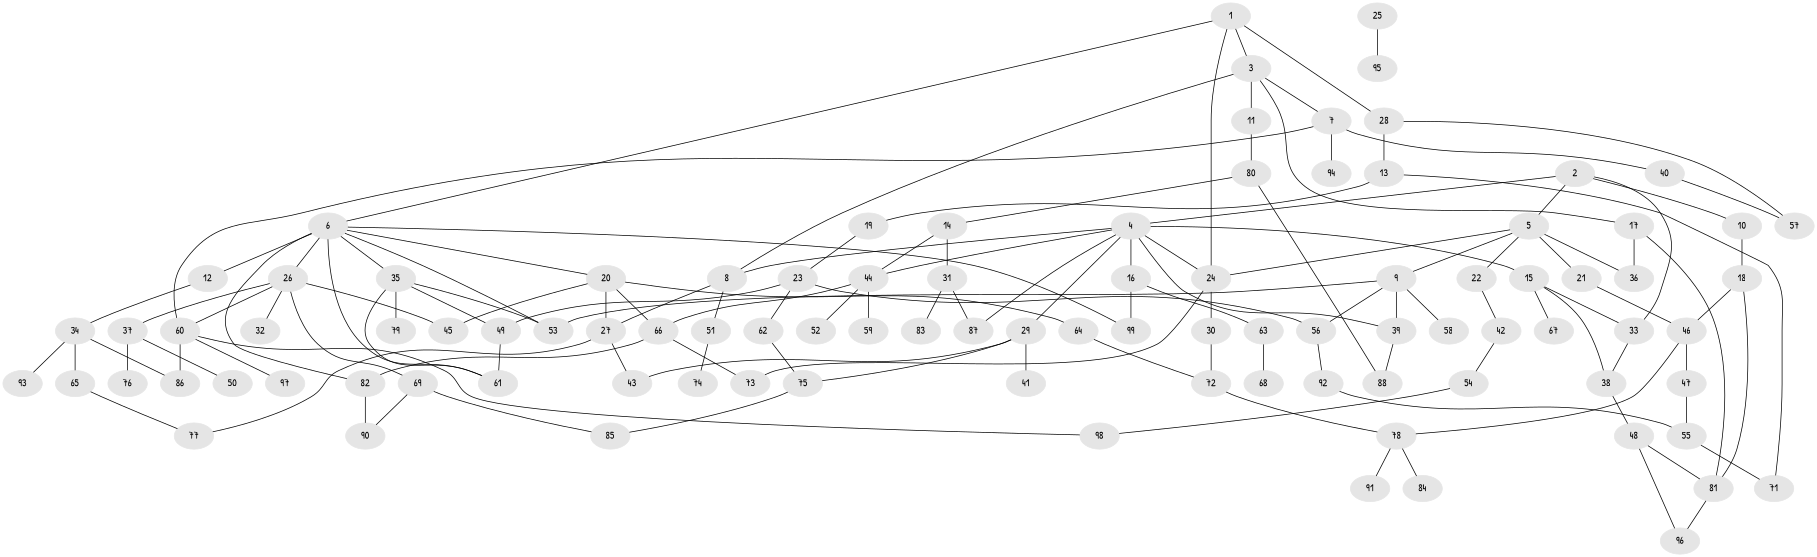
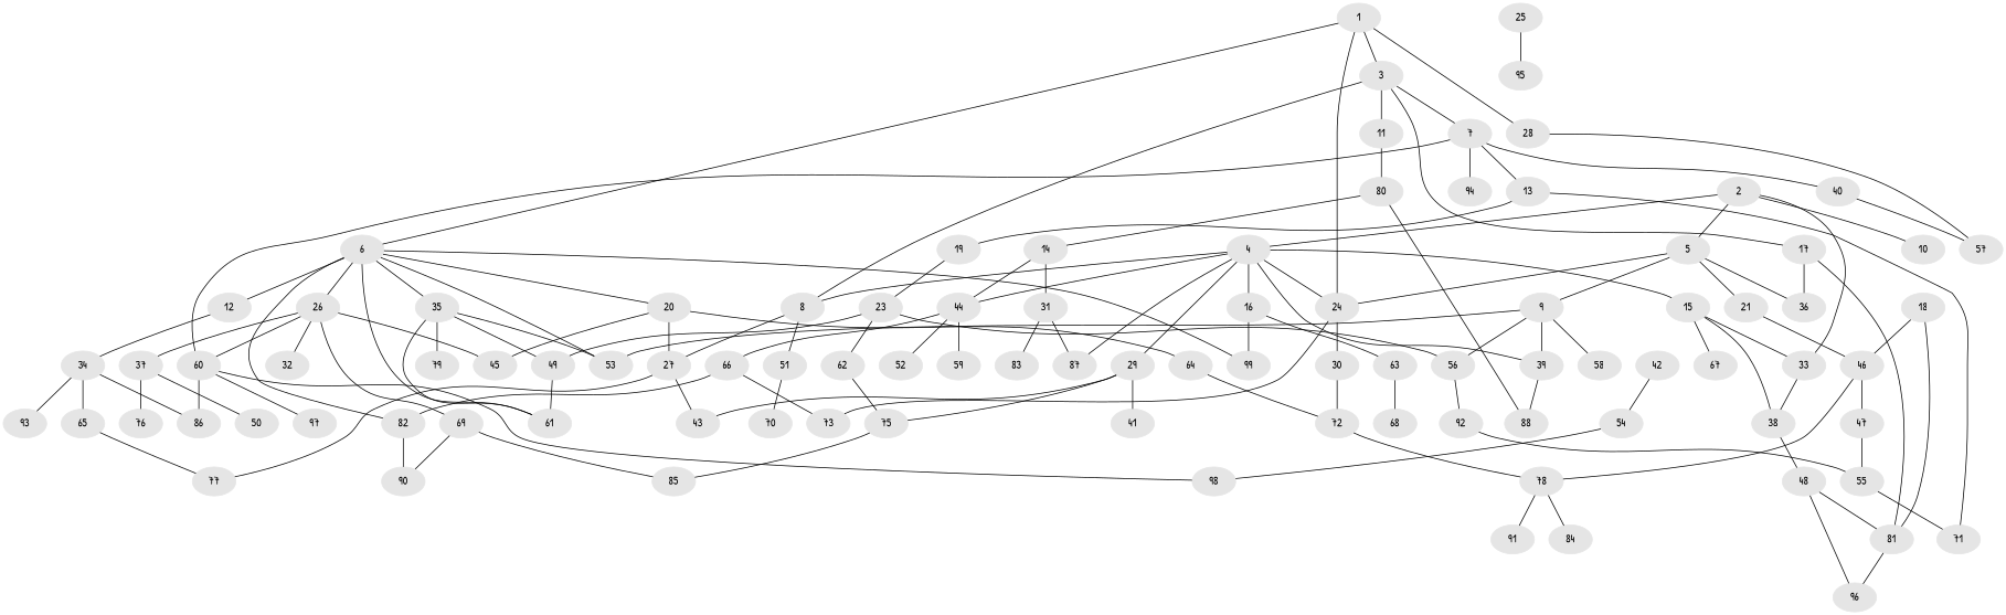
  graph {
    fontname="Patrick Hand"
    node [color=gray90 fontname="Patrick Hand" style=filled]
    edge [fontname="Patrick Hand"]
    1
    3
    6
    28
    24
    2
    4
    5
    10
    33
    7
    8
    11
    17
    12
    20
    26
    35
    53
    61
    82
    n22 [label=99]
    57
    15
    16
    29
    39
    44
    87
    9
    21
-   22
    36
    18
    38
    13
    40
    60
    94
    51
    27
    80
    81
    67
    63
    30
    73
    43
    41
    75
    88
    66
    52
    59
    56
    58
    46
    42
    25
    95
    34
    45
    64
    32
    37
    69
    49
    79
    90
    19
    71
    86
    98
    97
-   74
+   74 [label=70]
    92
    14
    31
    65
    93
    23
    83
    48
    68
    96
    47
    78
    62
    77
    72
    54
    50
    76
    85
    55
    84
    91
    1 -- 3
    1 -- 6
    1 -- 28
    1 -- 24
    3 -- 7
    3 -- 8
    3 -- 11
    3 -- 17
    6 -- 12
    6 -- 20
    6 -- 26
    6 -- 35
    6 -- 53
    6 -- 61
    6 -- 82
    6 -- n22
    28 -- 57
    24 -- 30
    24 -- 73
    2 -- 4
    2 -- 5
    2 -- 10
    2 -- 33
    4 -- 24
    4 -- 8
    4 -- 15
    4 -- 16
    4 -- 29
    4 -- 39
    4 -- 44
    4 -- 87
    5 -- 24
    5 -- 9
    5 -- 21
-   5 -- 22
    5 -- 36
-   10 -- 18
    33 -- 38
-   28 -- 13
+   7 -- 13
    7 -- 40
    7 -- 60
    7 -- 94
    8 -- 51
    8 -- 27
    11 -- 80
    17 -- 36
    17 -- 81
    12 -- 34
    20 -- 27
-   20 -- 66
    20 -- 45
    20 -- 64
    26 -- 60
    26 -- 45
    26 -- 32
    26 -- 37
    26 -- 69
    35 -- 53
    35 -- 61
    35 -- 49
    35 -- 79
    82 -- 90
    15 -- 33
    15 -- 38
    15 -- 67
    16 -- n22
    16 -- 63
    29 -- 43
    29 -- 41
    29 -- 75
    39 -- 88
    44 -- 66
    44 -- 52
    44 -- 59
    9 -- 53
    9 -- 39
    9 -- 56
    9 -- 58
    21 -- 46
-   22 -- 42
    18 -- 81
    18 -- 46
    38 -- 48
    13 -- 19
    13 -- 71
    40 -- 57
    60 -- 86
    60 -- 98
    60 -- 97
    51 -- 74
    27 -- 43
    27 -- 77
    80 -- 88
    80 -- 14
    81 -- 96
    63 -- 68
    30 -- 72
    75 -- 85
    66 -- 82
    66 -- 73
    56 -- 92
    46 -- 47
    46 -- 78
    42 -- 54
    25 -- 95
    34 -- 86
    34 -- 65
    34 -- 93
    64 -- 72
    37 -- 50
    37 -- 76
    69 -- 90
    69 -- 85
    49 -- 61
    19 -- 23
    92 -- 55
    14 -- 44
    14 -- 31
    31 -- 87
    31 -- 83
    65 -- 77
    23 -- 56
    23 -- 49
    23 -- 62
    48 -- 81
    48 -- 96
    47 -- 55
    78 -- 84
    78 -- 91
    62 -- 75
    72 -- 78
    54 -- 98
    55 -- 71
  }
